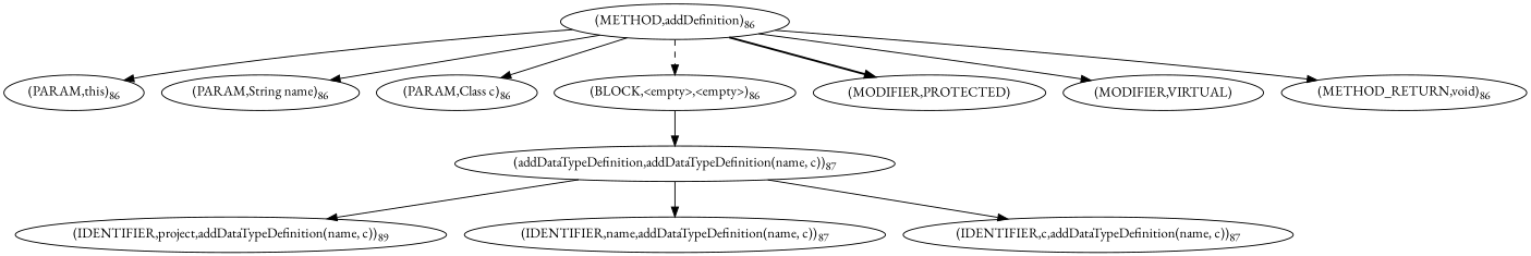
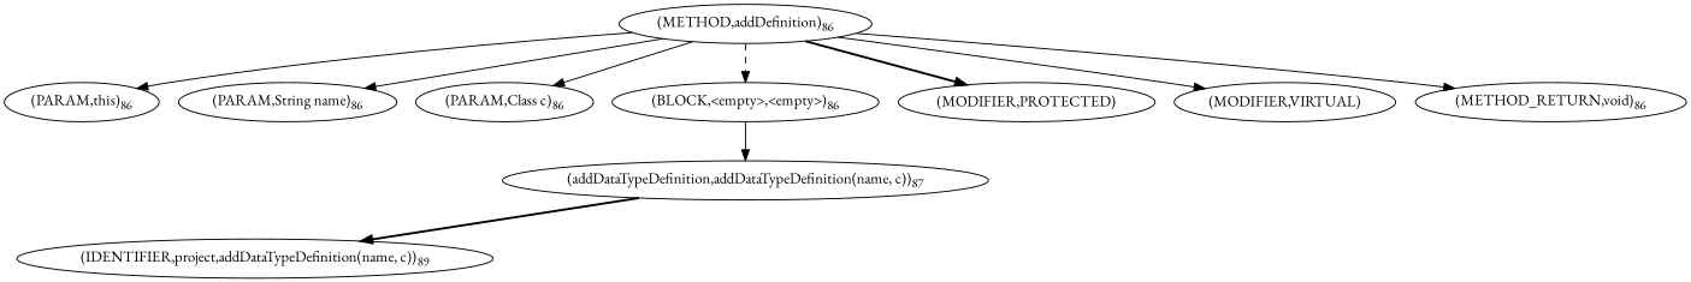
  digraph {
    fontname="EB Garamond"
    node [fontname="EB Garamond"]
    edge [fontname="EB Garamond" style=solid]
    n1 [label=<(METHOD,addDefinition)<SUB>86</SUB>>]
    n2 [label=<(PARAM,this)<SUB>86</SUB>>]
    n3 [label=<(PARAM,String name)<SUB>86</SUB>>]
    n4 [label=<(PARAM,Class c)<SUB>86</SUB>>]
    n5 [label=<(BLOCK,&lt;empty&gt;,&lt;empty&gt;)<SUB>86</SUB>>]
    n6 [label=<(MODIFIER,PROTECTED)>]
    n7 [label=<(MODIFIER,VIRTUAL)>]
    n8 [label=<(METHOD_RETURN,void)<SUB>86</SUB>>]
    n9 [label=<(addDataTypeDefinition,addDataTypeDefinition(name, c))<SUB>87</SUB>>]
    n10 [label=<(IDENTIFIER,project,addDataTypeDefinition(name, c))<SUB>89</SUB>>]
-   n11 [label=<(IDENTIFIER,name,addDataTypeDefinition(name, c))<SUB>87</SUB>>]
-   n12 [label=<(IDENTIFIER,c,addDataTypeDefinition(name, c))<SUB>87</SUB>>]
    n1 -> n2
    n1 -> n3
    n1 -> n4
    n1 -> n5 [style=dashed]
    n1 -> n6 [style=bold]
    n1 -> n7
    n1 -> n8
    n5 -> n9
-   n9 -> n10
-   n9 -> n11
-   n9 -> n12
+   n9 -> n10 [style=bold]
  }
